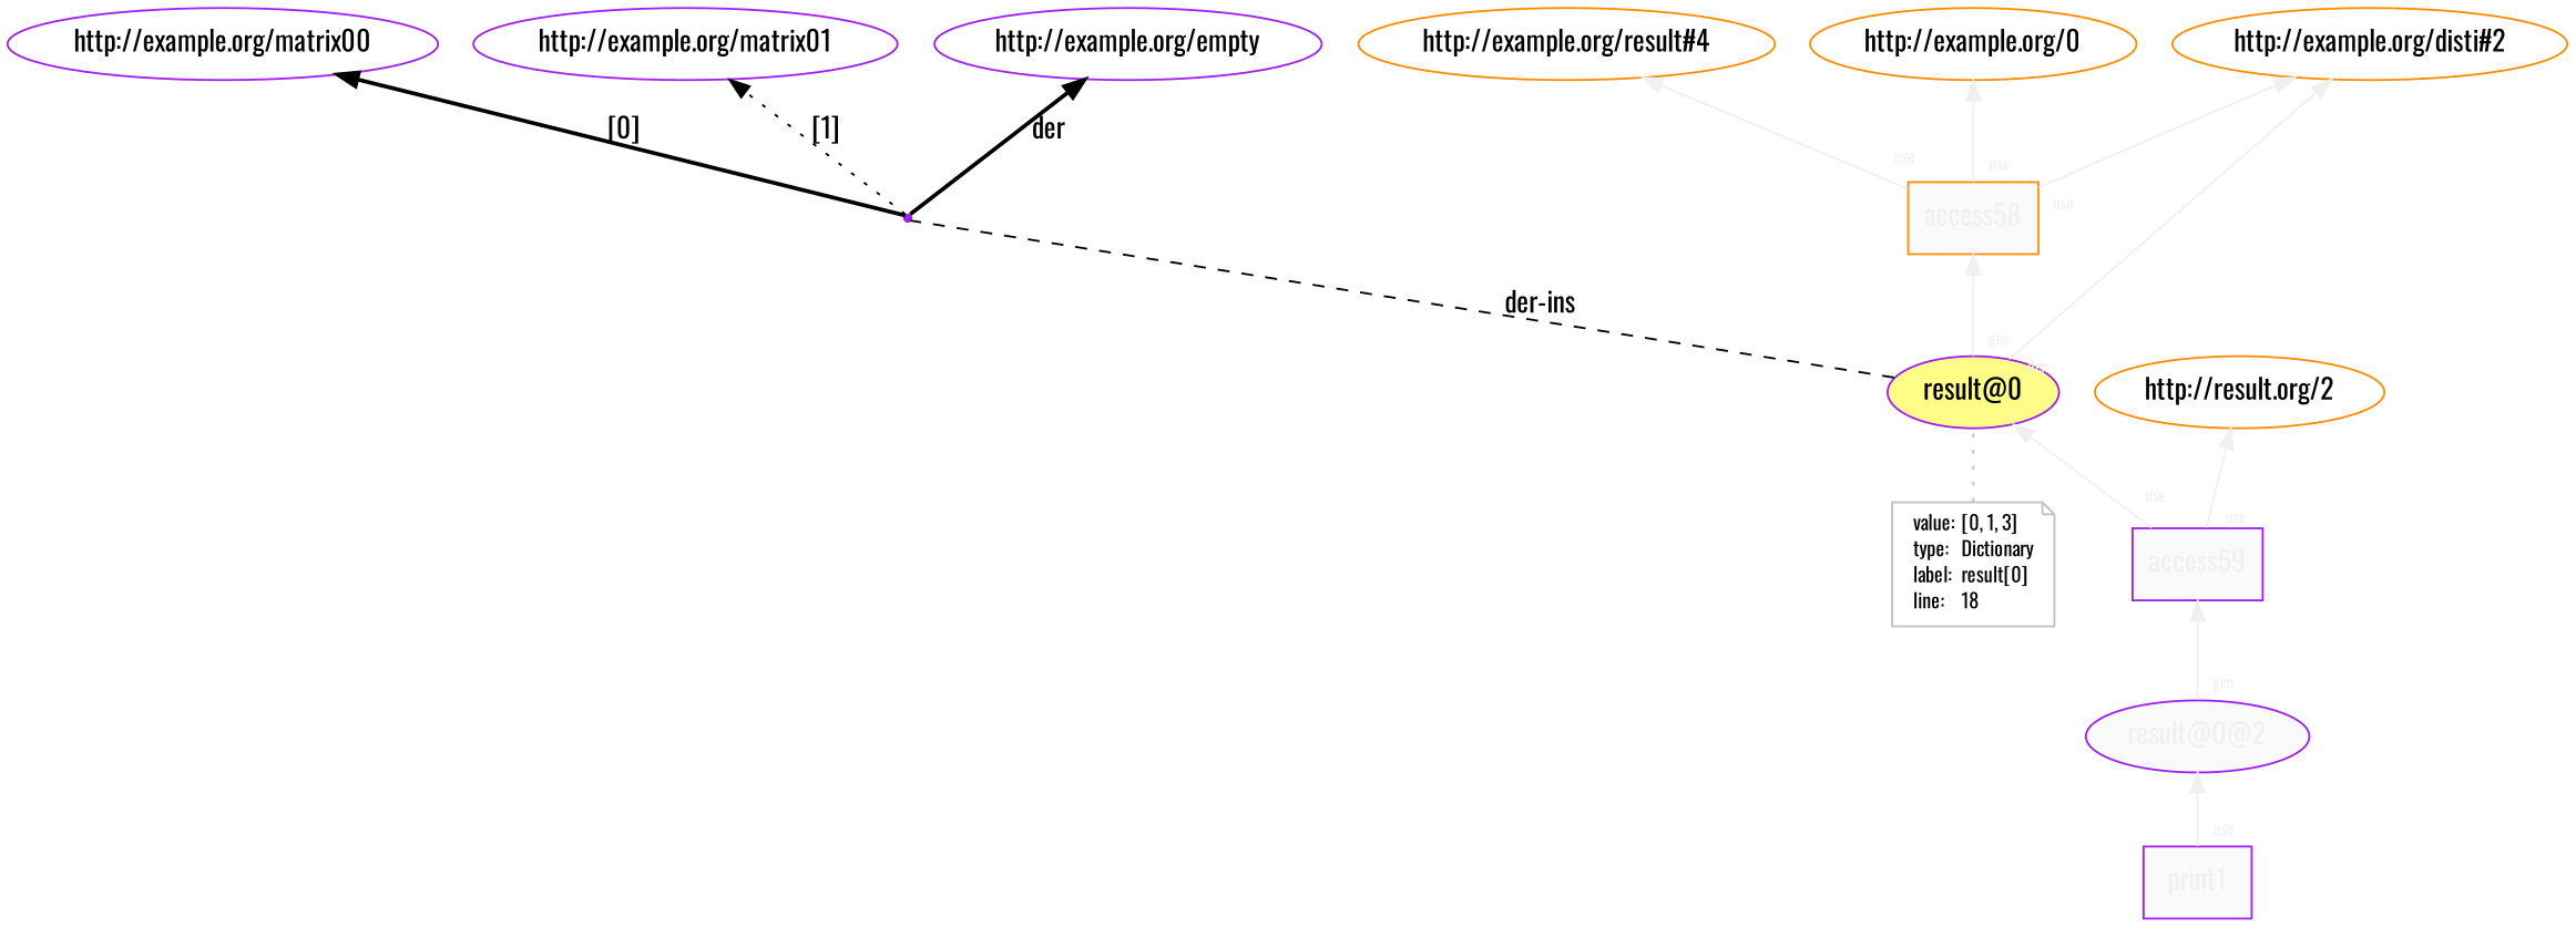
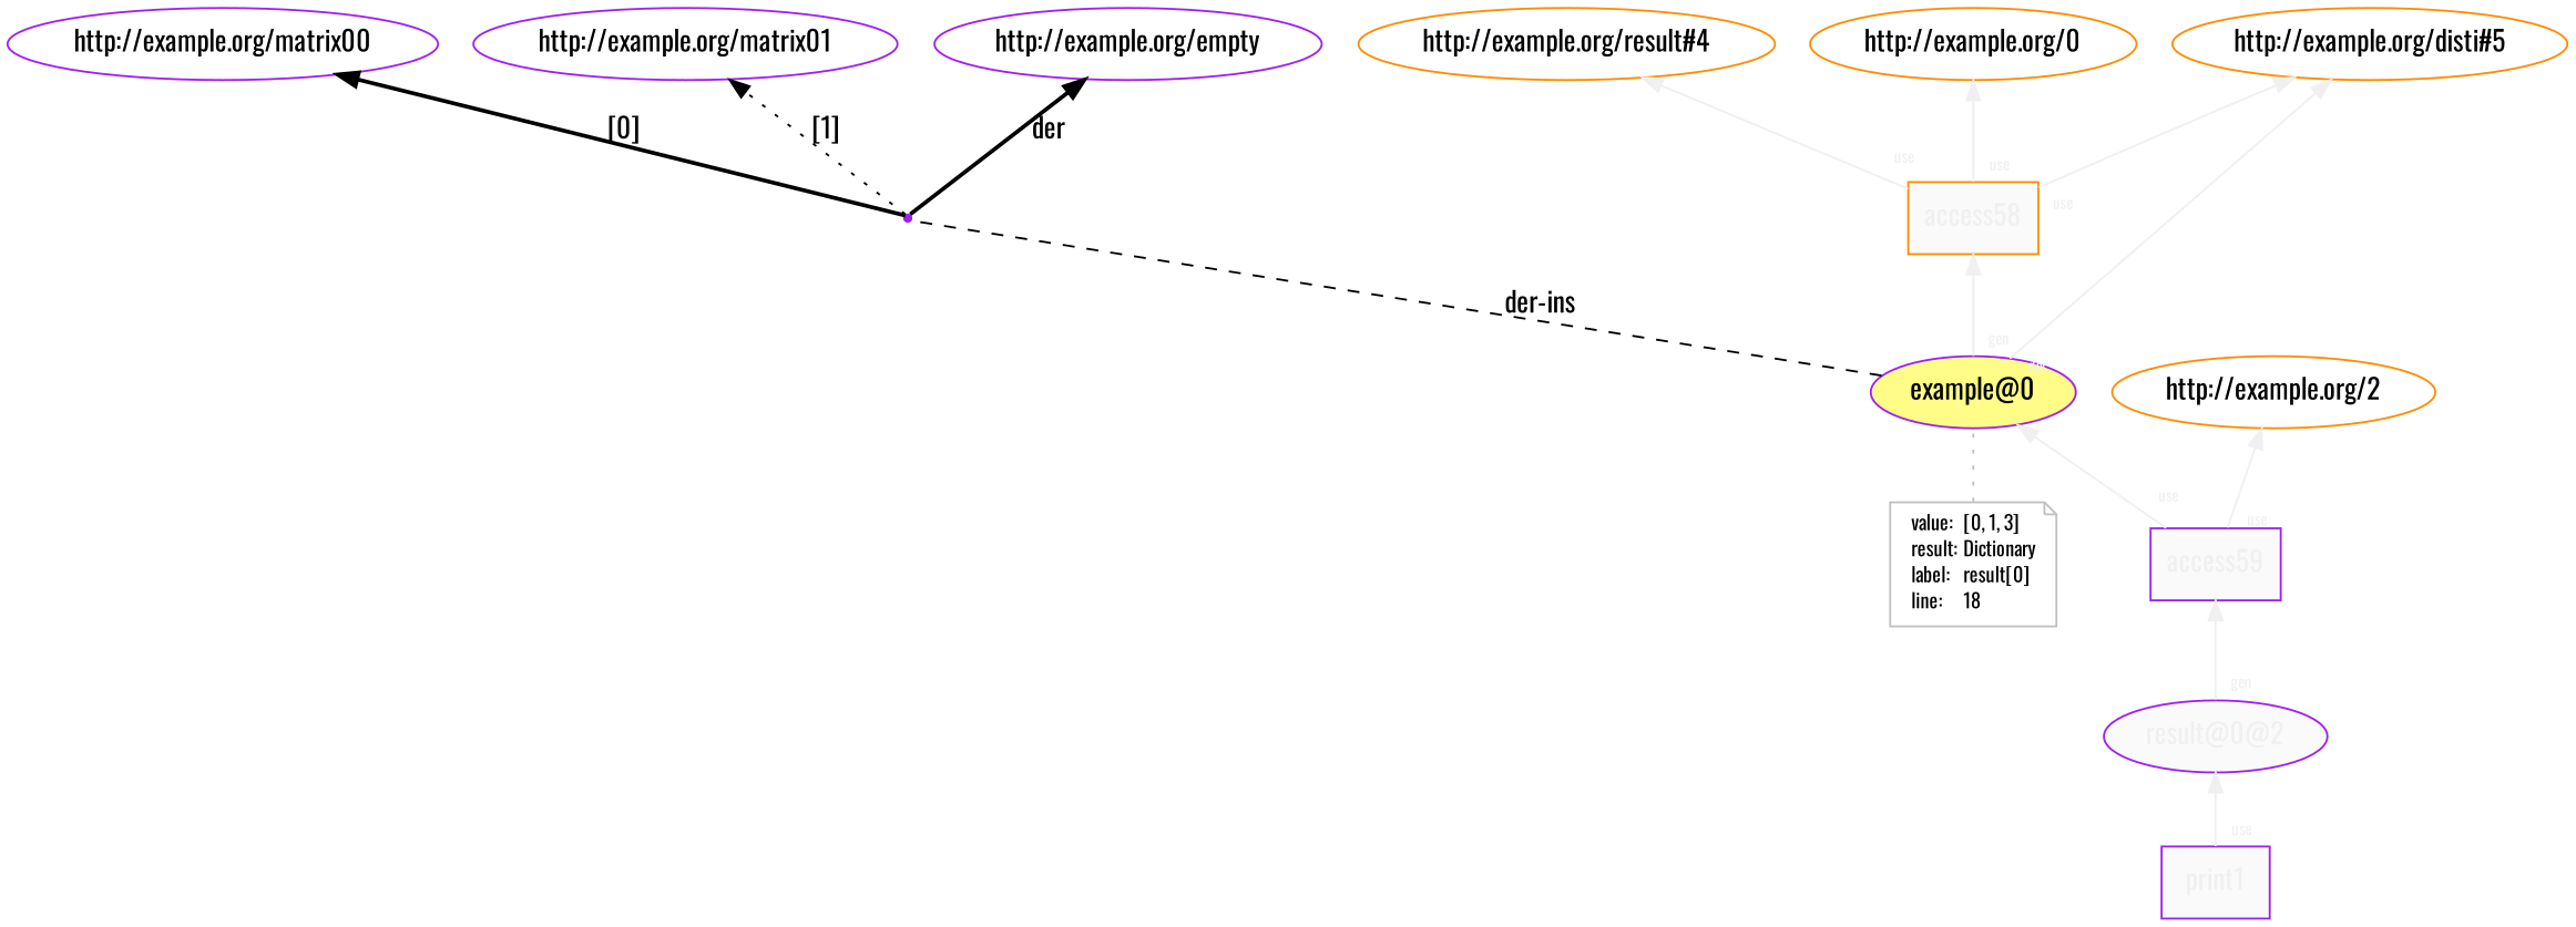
  digraph {
    fontname=Oswald
    rankdir=BT
    node [color=purple fontname=Oswald]
    edge [fontname=Oswald rotation=20 color="#F0F0F0" fontcolor="#F0F0F0" labelangle=60.0 labeldistance=1.5 labelfontsize=8 taillabel=use]
-   n1 [fillcolor="#FFFC87" label="result@0" style=filled]
+   n1 [fillcolor="#FFFC87" label="example@0" style=filled]
    bn0 [shape=point]
    n3 [color=darkorange fillcolor="#FAFAFA" fontcolor="#F0F0F0" label=access58 shape=polygon sides=4 style=filled]
-   "http://example.org/disti#5" [color=darkorange label="http://example.org/disti#2"]
+   "http://example.org/disti#5" [color=darkorange]
    "http://example.org/empty"
    "http://example.org/matrix00"
    "http://example.org/matrix01"
    "http://example.org/result#4" [color=darkorange]
    "http://example.org/0" [color=darkorange]
-   n10 [color=gray fontcolor=black fontsize=10 label=<<TABLE cellpadding="0" border="0"> 	<TR> 	    <TD align="left">value:</TD> 	    <TD align="left">[0, 1, 3]</TD> 	</TR> 	<TR> 	    <TD align="left">type:</TD> 	    <TD align="left">Dictionary</TD> 	</TR> 	<TR> 	    <TD align="left">label:</TD> 	    <TD align="left">result[0]</TD> 	</TR> 	<TR> 	    <TD align="left">line:</TD> 	    <TD align="left">18</TD> 	</TR> </TABLE>> shape=note]
+   n10 [color=gray fontcolor=black fontsize=10 label=<<TABLE cellpadding="0" border="0"> 	<TR> 	    <TD align="left">value:</TD> 	    <TD align="left">[0, 1, 3]</TD> 	</TR> 	<TR> 	    <TD align="left">result:</TD> 	    <TD align="left">Dictionary</TD> 	</TR> 	<TR> 	    <TD align="left">label:</TD> 	    <TD align="left">result[0]</TD> 	</TR> 	<TR> 	    <TD align="left">line:</TD> 	    <TD align="left">18</TD> 	</TR> </TABLE>> shape=note]
    n11 [fillcolor="#FAFAFA" fontcolor="#F0F0F0" label="result@0@2" style=filled]
    n12 [fillcolor="#FAFAFA" fontcolor="#F0F0F0" label=access59 shape=polygon sides=4 style=filled]
-   "http://example.org/2" [color=darkorange label="http://result.org/2"]
+   "http://example.org/2" [color=darkorange]
    n14 [fillcolor="#FAFAFA" fontcolor="#F0F0F0" label=print1 shape=polygon sides=4 style=filled]
    n1 -> bn0 [angle=60.0 arrowhead=none distance=1.5 fontsize=14 label="der-ins" style=dashed color="" fontcolor="" labelangle="" labeldistance="" labelfontsize="" taillabel=""]
    n1 -> n3 [taillabel=gen]
    n1 -> "http://example.org/disti#5" [taillabel=der]
    bn0 -> "http://example.org/empty" [angle=60.0 distance=1.5 fontsize=14 label=der style=bold color="" fontcolor="" labelangle="" labeldistance="" labelfontsize="" taillabel=""]
    bn0 -> "http://example.org/matrix00" [angle=60.0 distance=1.5 fontsize=14 label="[0]" style=bold color="" fontcolor="" labelangle="" labeldistance="" labelfontsize="" taillabel=""]
    bn0 -> "http://example.org/matrix01" [angle=60.0 distance=1.5 fontsize=14 label="[1]" style=dotted color="" fontcolor="" labelangle="" labeldistance="" labelfontsize="" taillabel=""]
    n3 -> "http://example.org/disti#5"
    n3 -> "http://example.org/result#4"
    n3 -> "http://example.org/0"
    n10 -> n1 [arrowhead=none color=gray style=dotted rotation="" fontcolor="" labelangle="" labeldistance="" labelfontsize="" taillabel=""]
    n11 -> n12 [taillabel=gen]
    n12 -> n1
    n12 -> "http://example.org/2"
    n14 -> n11
  }
